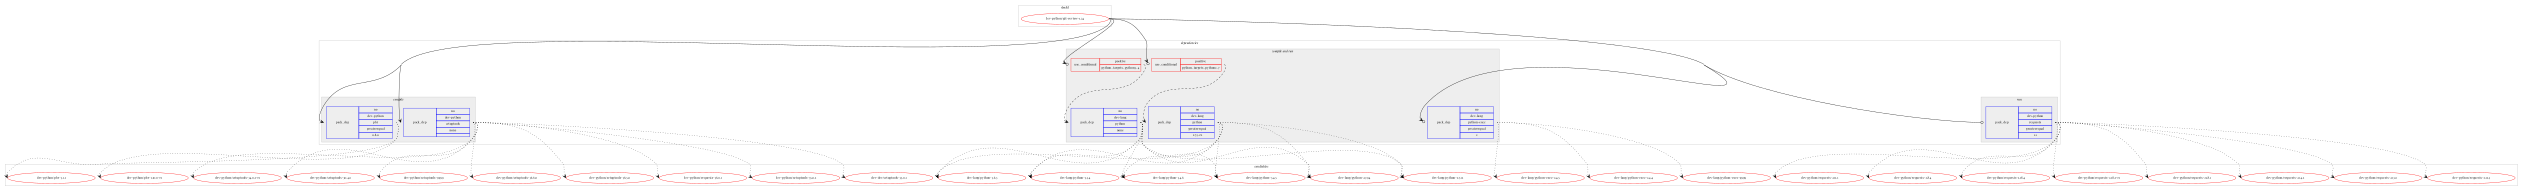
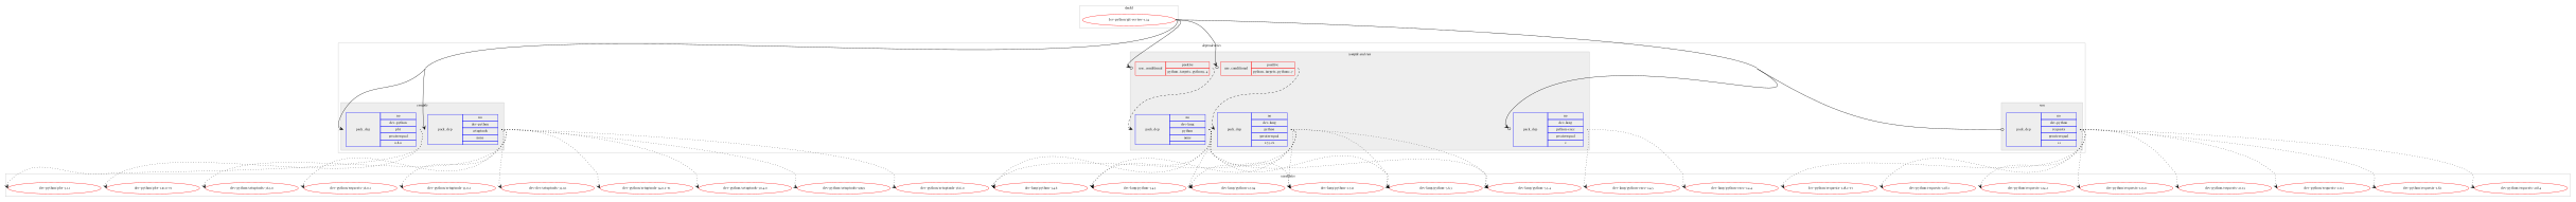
  digraph {
    compound=true
    concentrate=true
    fontname="Playfair Display"
    fontsize=10
    newrank=true
    rankdir=TB
    ranksep=1.5
    node [color=red fontname="Playfair Display" fontsize=10]
    edge [arrowhead=vee fontname="Playfair Display" headport=w style=dotted tailport=e weight=100]
    n1 [label="dev-python/git-review-1.24" width=4]
    n2 [color=blue label=<<TABLE BORDER="0" CELLBORDER="1" CELLSPACING="0" CELLPADDING="4" WIDTH="220"><TR><TD ROWSPAN="6" CELLPADDING="30">pack_dep</TD></TR><TR><TD WIDTH="110">no</TD></TR><TR><TD>dev-python</TD></TR><TR><TD>pbr</TD></TR><TR><TD>greaterequal</TD></TR><TR><TD>0.8.0</TD></TR></TABLE>> shape=none]
    n3 [color=blue label=<<TABLE BORDER="0" CELLBORDER="1" CELLSPACING="0" CELLPADDING="4" WIDTH="220"><TR><TD ROWSPAN="6" CELLPADDING="30">pack_dep</TD></TR><TR><TD WIDTH="110">no</TD></TR><TR><TD>dev-python</TD></TR><TR><TD>setuptools</TD></TR><TR><TD>none</TD></TR><TR><TD></TD></TR></TABLE>> shape=none]
    n4 [color=blue label=<<TABLE BORDER="0" CELLBORDER="1" CELLSPACING="0" CELLPADDING="4" WIDTH="220"><TR><TD ROWSPAN="6" CELLPADDING="30">pack_dep</TD></TR><TR><TD WIDTH="110">no</TD></TR><TR><TD>dev-lang</TD></TR><TR><TD>python</TD></TR><TR><TD>greaterequal</TD></TR><TR><TD>2.7.5-r2</TD></TR></TABLE>> shape=none]
    n5 [label=<<TABLE BORDER="0" CELLBORDER="1" CELLSPACING="0" CELLPADDING="4"><TR><TD ROWSPAN="3" CELLPADDING="10">use_conditional</TD></TR><TR><TD>positive</TD></TR><TR><TD>python_targets_python2_7</TD></TR></TABLE>> shape=none]
    n6 [color=blue label=<<TABLE BORDER="0" CELLBORDER="1" CELLSPACING="0" CELLPADDING="4" WIDTH="220"><TR><TD ROWSPAN="6" CELLPADDING="30">pack_dep</TD></TR><TR><TD WIDTH="110">no</TD></TR><TR><TD>dev-lang</TD></TR><TR><TD>python</TD></TR><TR><TD>none</TD></TR><TR><TD></TD></TR></TABLE>> shape=none]
    n7 [label=<<TABLE BORDER="0" CELLBORDER="1" CELLSPACING="0" CELLPADDING="4"><TR><TD ROWSPAN="3" CELLPADDING="10">use_conditional</TD></TR><TR><TD>positive</TD></TR><TR><TD>python_targets_python3_4</TD></TR></TABLE>> shape=none]
    n8 [color=blue label=<<TABLE BORDER="0" CELLBORDER="1" CELLSPACING="0" CELLPADDING="4" WIDTH="220"><TR><TD ROWSPAN="6" CELLPADDING="30">pack_dep</TD></TR><TR><TD WIDTH="110">no</TD></TR><TR><TD>dev-lang</TD></TR><TR><TD>python-exec</TD></TR><TR><TD>greaterequal</TD></TR><TR><TD>2</TD></TR></TABLE>> shape=none]
    n9 [color=blue label=<<TABLE BORDER="0" CELLBORDER="1" CELLSPACING="0" CELLPADDING="4" WIDTH="220"><TR><TD ROWSPAN="6" CELLPADDING="30">pack_dep</TD></TR><TR><TD WIDTH="110">no</TD></TR><TR><TD>dev-python</TD></TR><TR><TD>requests</TD></TR><TR><TD>greaterequal</TD></TR><TR><TD>1.1</TD></TR></TABLE>> shape=none]
    n10 [label="dev-python/pbr-1.10.0-r1" width=4]
    n11 [label="dev-python/pbr-3.1.1" width=4]
    n12 [label="dev-python/setuptools-30.4.0" width=4]
    n13 [label="dev-python/setuptools-34.0.2-r1" width=4]
    n14 [label="dev-dev/setuptools-35.0.1" width=4]
    n15 [label="dev-python/setuptools-35.0.2" width=4]
    n16 [label="dev-python/requests-36.0.1" width=4]
    n17 [label="dev-python/setuptools-36.5.0" width=4]
    n18 [label="dev-python/setuptools-36.6.0" width=4]
    n19 [label="dev-python/setuptools-9999" width=4]
    n20 [label="dev-lang/python-2.7.12" width=4]
    n21 [label="dev-lang/python-2.7.94" width=4]
    n22 [label="dev-lang/python-3.4.5" width=4]
    n23 [label="dev-lang/python-3.4.6" width=4]
    n24 [label="dev-lang/python-3.5.4" width=4]
    n25 [label="dev-lang/python-3.6.3" width=4]
    n26 [label="dev-lang/python-exec-2.4.4" width=4]
    n27 [label="dev-lang/python-exec-2.4.5" width=4]
-   n28 [label="dev-lang/python-exec-9999" width=4]
    n29 [label="dev-python/requests-2.11.1" width=4]
    n30 [label="dev-python/requests-2.12.5" width=4]
    n31 [label="dev-python/requests-2.13.0" width=4]
    n32 [label="dev-python/requests-2.14.2" width=4]
    n33 [label="dev-python/requests-2.18.1" width=4]
    n34 [label="dev-python/requests-2.18.2-r1" width=4]
    n35 [label="dev-python/requests-2.18.4" width=4]
-   n36 [label="dev-python/requests-2.8.4" width=4]
+   n36 [label="dev-python/requests-2.8.1" width=4]
    subgraph cluster_1 {
      color=gray
      label=<<i>ebuild</i>>
      rank=same
      n1
    }
    subgraph cluster_2 {
      color=gray
      label=<<i>dependencies</i>>
      subgraph cluster_3 {
        color=gray
        fillcolor="#eeeeee"
        label=<<i>compile</i>>
        style=filled
        subgraph sub_4 {
          color=gray
          fillcolor="#eeeeee"
          label=<<i>compile</i>>
          style=filled
          n2
        }
        subgraph sub_5 {
          color=gray
          fillcolor="#eeeeee"
          label=<<i>compile</i>>
          style=filled
          n3
        }
      }
      subgraph cluster_6 {
        color=gray
        fillcolor="#eeeeee"
        label=<<i>compile and run</i>>
        style=filled
        subgraph sub_7 {
          color=gray
          fillcolor="#eeeeee"
          label=<<i>compile and run</i>>
          style=filled
          n5
          subgraph sub_8 {
            color=gray
            fillcolor="#eeeeee"
            label=<<i>compile and run</i>>
            style=filled
            n4
          }
        }
        subgraph sub_9 {
          color=gray
          fillcolor="#eeeeee"
          label=<<i>compile and run</i>>
          style=filled
          n7
          subgraph sub_10 {
            color=gray
            fillcolor="#eeeeee"
            label=<<i>compile and run</i>>
            style=filled
            n6
          }
        }
        subgraph sub_11 {
          color=gray
          fillcolor="#eeeeee"
          label=<<i>compile and run</i>>
          style=filled
          n8
        }
      }
      subgraph cluster_12 {
        color=gray
        fillcolor="#eeeeee"
        label=<<i>run</i>>
        style=filled
        subgraph sub_13 {
          color=gray
          fillcolor="#eeeeee"
          label=<<i>run</i>>
          style=filled
          n9
        }
      }
    }
    subgraph cluster_14 {
      color=gray
      label=<<i>candidates</i>>
      rank=same
      subgraph sub_15 {
        color=black
        label=<<i>candidates</i>>
        nodesep=1
        rank=same
        n10
        n11
      }
      subgraph sub_16 {
        color=black
        label=<<i>candidates</i>>
        nodesep=1
        rank=same
        n12
        n13
        n14
        n15
        n16
        n17
        n18
        n19
      }
      subgraph sub_17 {
        color=black
        label=<<i>candidates</i>>
        nodesep=1
        rank=same
        n20
        n21
        n22
        n23
        n24
        n25
      }
      subgraph sub_18 {
        color=black
        label=<<i>candidates</i>>
        nodesep=1
        rank=same
        n20
        n21
        n22
        n23
        n24
        n25
      }
      subgraph sub_19 {
        color=black
        label=<<i>candidates</i>>
        nodesep=1
        rank=same
        n26
        n27
-       n28
      }
      subgraph sub_20 {
        color=black
        label=<<i>candidates</i>>
        nodesep=1
        rank=same
        n29
        n30
        n31
        n32
        n33
        n34
        n35
        n36
      }
    }
    n1 -> n2 [style=solid weight=20]
    n1 -> n3 [style=solid weight=20]
    n1 -> n5 [arrowhead=odotvee style=solid weight=20]
    n1 -> n7 [arrowhead=odotvee style=solid weight=20]
    n1 -> n8 [arrowhead=odotvee style=solid weight=20]
    n1 -> n9 [arrowhead=odot style=solid weight=20]
    n2 -> n10
    n2 -> n11
    n3 -> n12
    n3 -> n13
    n3 -> n14
    n3 -> n15
    n3 -> n16
    n3 -> n17
    n3 -> n18
    n3 -> n19
    n4 -> n20
    n4 -> n21
    n4 -> n22
    n4 -> n23
    n4 -> n24
    n4 -> n25
    n5 -> n4 [style=dashed weight=20]
    n6 -> n20
    n6 -> n21
    n6 -> n22
    n6 -> n23
    n6 -> n24
    n6 -> n25
    n7 -> n6 [style=dashed weight=20]
    n8 -> n26
    n8 -> n27
-   n8 -> n28
    n9 -> n29
    n9 -> n30
    n9 -> n31
    n9 -> n32
    n9 -> n33
    n9 -> n34
    n9 -> n35
    n9 -> n36
  }
